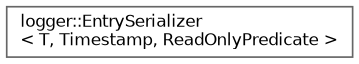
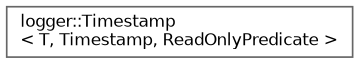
  digraph {
    rankdir=TB
-   n1 [color=grey40 fillcolor=white fontname=Helvetica fontsize=10 height=0.2 label="logger::EntrySerializer\l\< T, Timestamp, ReadOnlyPredicate \>" shape=box style=filled width=0.4]
+   n1 [color=grey40 fillcolor=white fontname=Helvetica fontsize=10 height=0.2 label="logger::Timestamp\l\< T, Timestamp, ReadOnlyPredicate \>" shape=box style=filled width=0.4]
  }
